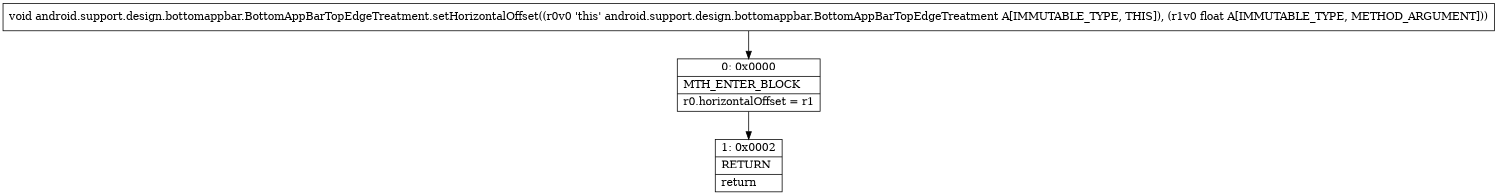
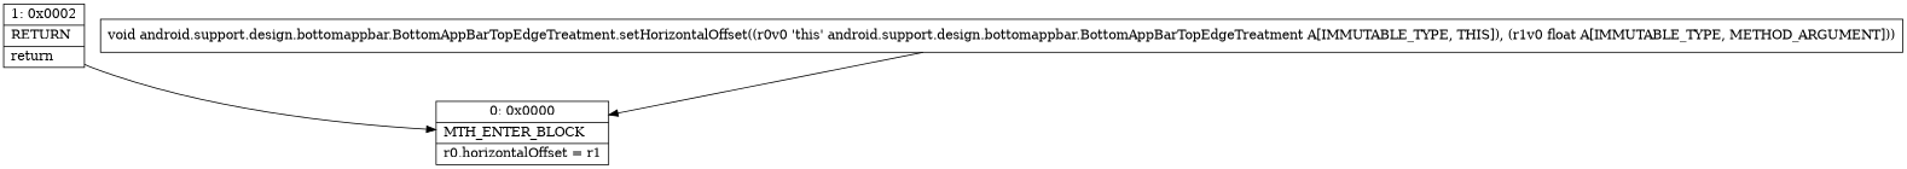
  digraph {
    node [shape=record]
    n1 [label="{0\:\ 0x0000|MTH_ENTER_BLOCK\l|r0.horizontalOffset = r1\l}"]
    n2 [label="{1\:\ 0x0002|RETURN\l|return\l}"]
    n3 [label="{void android.support.design.bottomappbar.BottomAppBarTopEdgeTreatment.setHorizontalOffset((r0v0 'this' android.support.design.bottomappbar.BottomAppBarTopEdgeTreatment A[IMMUTABLE_TYPE, THIS]), (r1v0 float A[IMMUTABLE_TYPE, METHOD_ARGUMENT])) }"]
-   n1 -> n2
+   n2 -> n1
    n3 -> n1
  }
